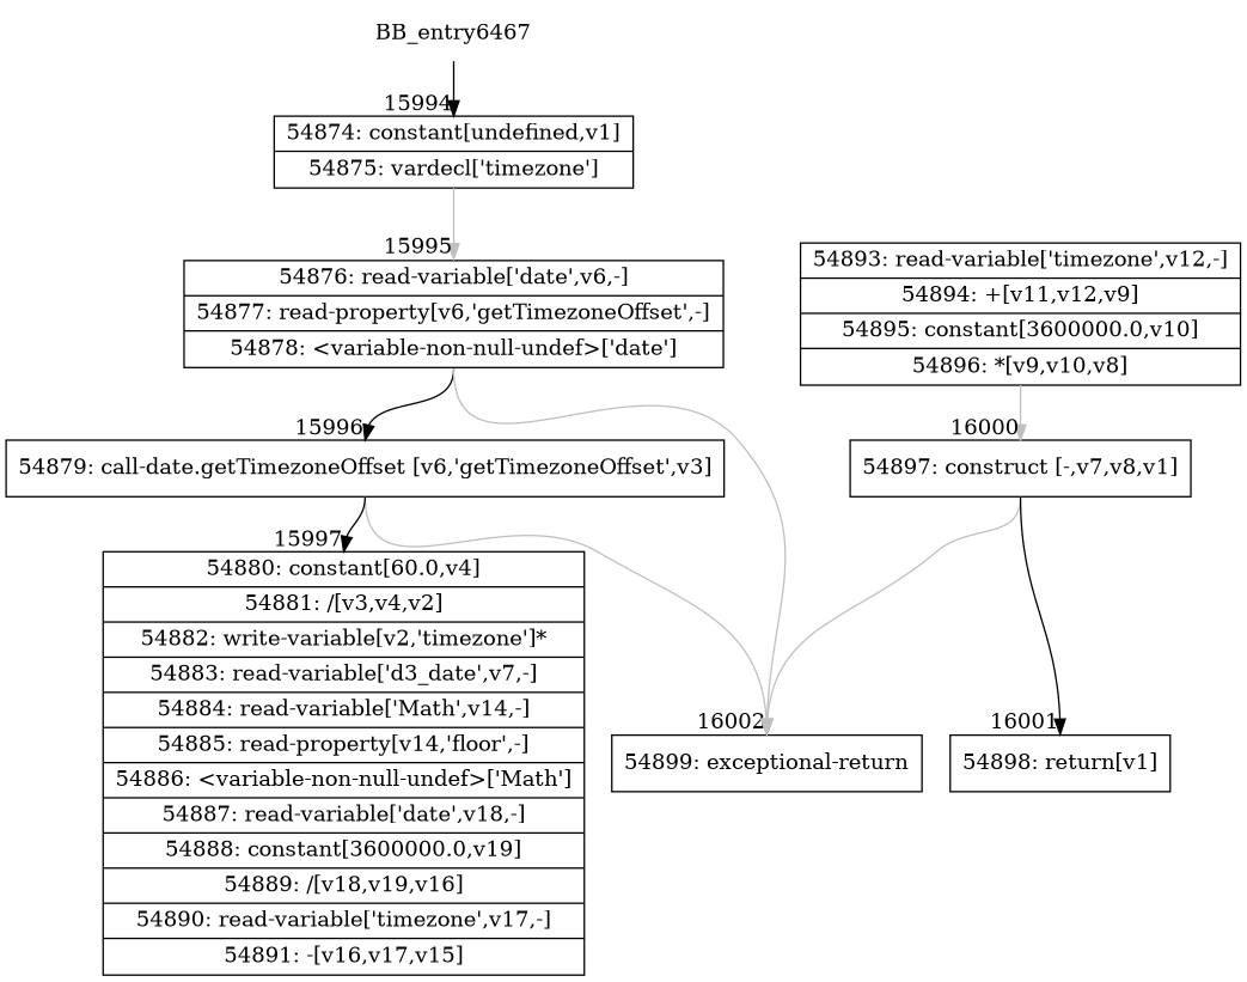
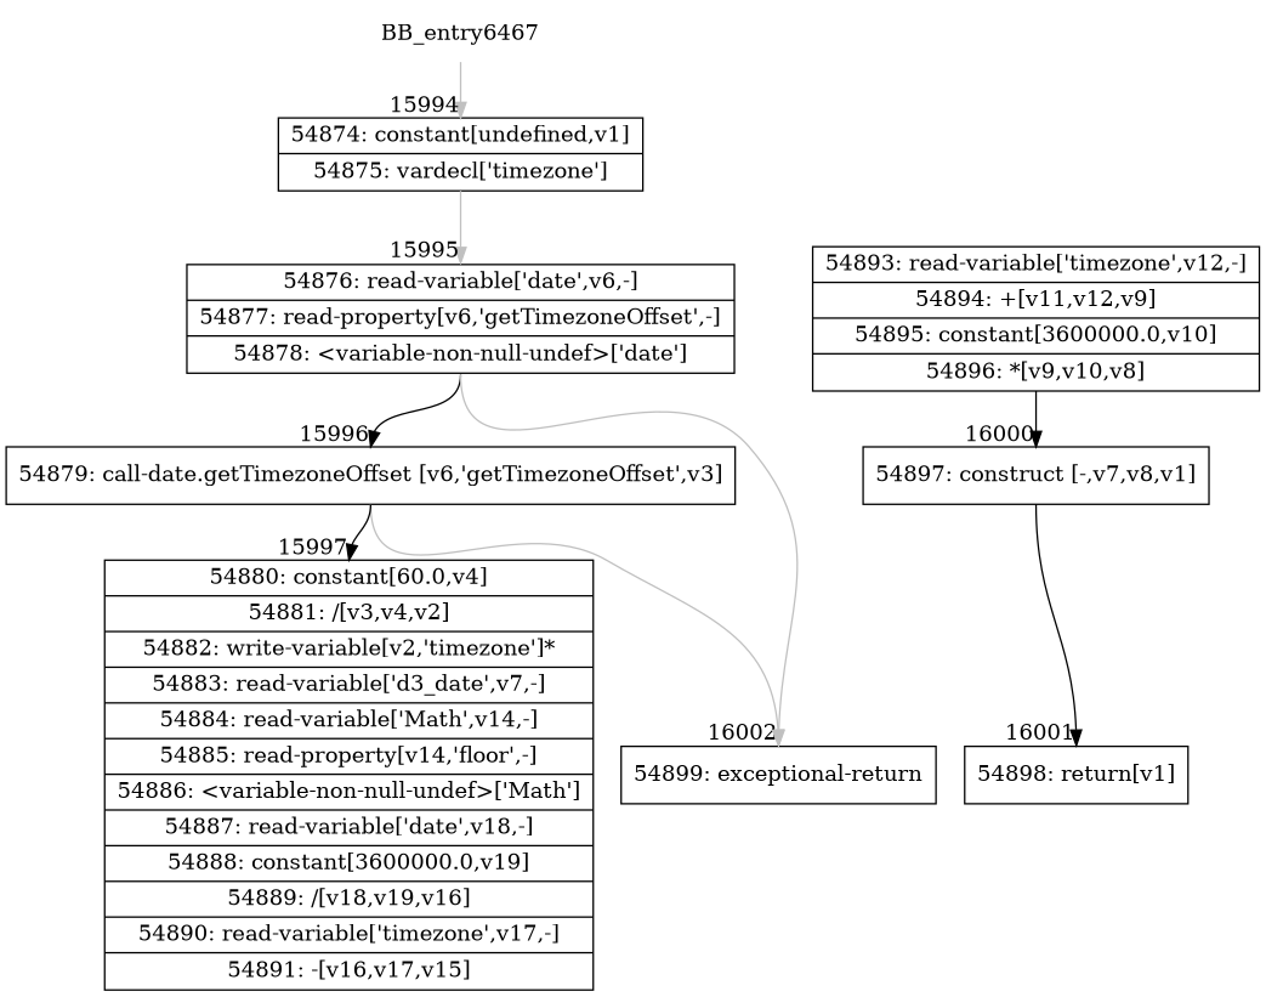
  digraph {
    rankdir=TD
    node [shape=record]
    edge [headport=n tailport=s]
    n1 [label=BB_entry6467 shape=none]
    n2 [label="{54874: constant[undefined,v1]|54875: vardecl['timezone']}"]
    n3 [label="{54876: read-variable['date',v6,-]|54877: read-property[v6,'getTimezoneOffset',-]|54878: \<variable-non-null-undef\>['date']}"]
    n4 [label="{54879: call-date.getTimezoneOffset [v6,'getTimezoneOffset',v3]}"]
    n5 [label="{54899: exceptional-return}"]
    n6 [label="{54880: constant[60.0,v4]|54881: /[v3,v4,v2]|54882: write-variable[v2,'timezone']*|54883: read-variable['d3_date',v7,-]|54884: read-variable['Math',v14,-]|54885: read-property[v14,'floor',-]|54886: \<variable-non-null-undef\>['Math']|54887: read-variable['date',v18,-]|54888: constant[3600000.0,v19]|54889: /[v18,v19,v16]|54890: read-variable['timezone',v17,-]|54891: -[v16,v17,v15]}"]
    n7 [label="{54893: read-variable['timezone',v12,-]|54894: +[v11,v12,v9]|54895: constant[3600000.0,v10]|54896: *[v9,v10,v8]}"]
    n8 [label="{54897: construct [-,v7,v8,v1]}"]
    n9 [label="{54898: return[v1]}"]
-   n1 -> n2 [headlabel="    15994"]
+   n1 -> n2 [headlabel="    15994" color=gray]
    n2 -> n3 [color=gray headlabel="      15995"]
    n3 -> n4 [headlabel="      15996"]
    n3 -> n5 [color=gray headlabel="      16002"]
    n4 -> n5 [color=gray]
    n4 -> n6 [headlabel="      15997"]
-   n7 -> n8 [headlabel="      16000" color=gray]
-   n8 -> n5 [color=gray]
+   n7 -> n8 [headlabel="      16000"]
    n8 -> n9 [headlabel="      16001"]
  }
